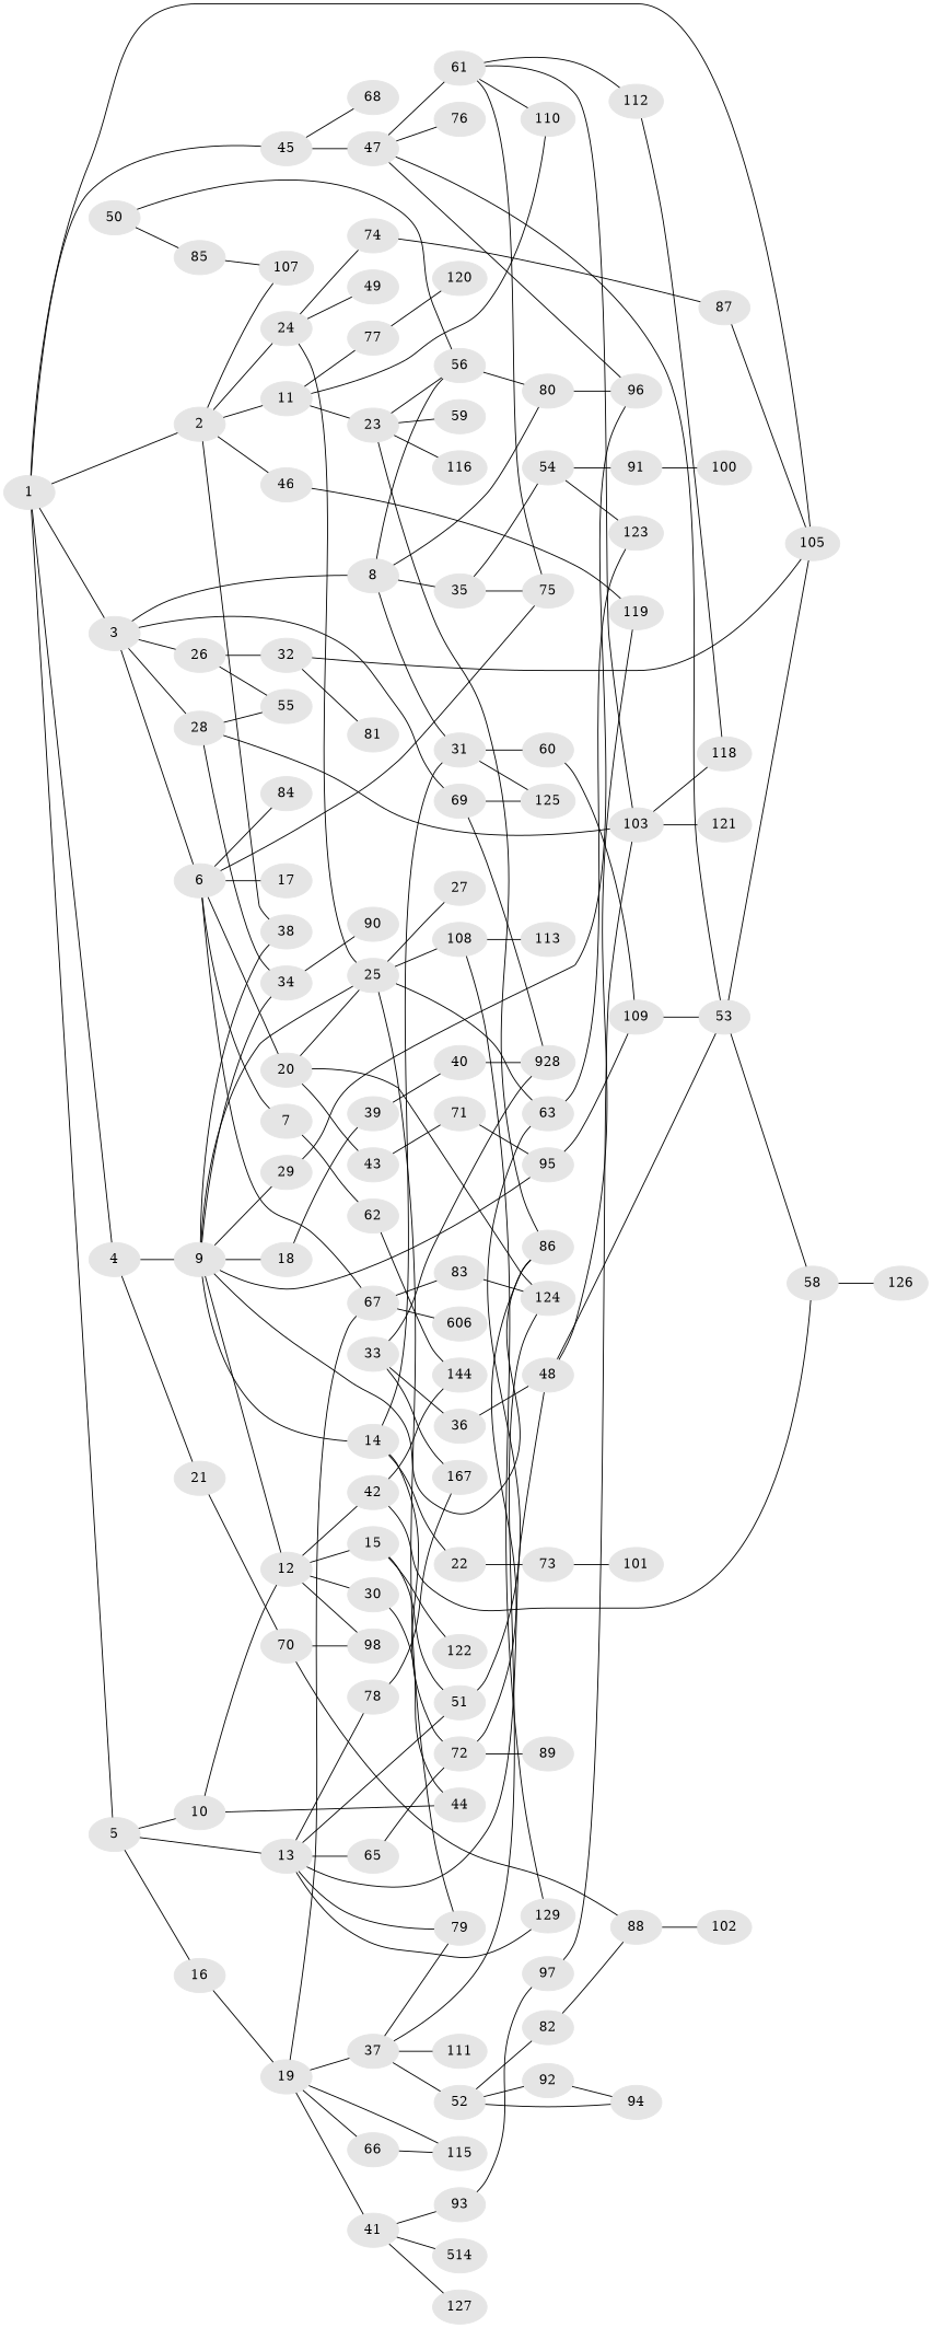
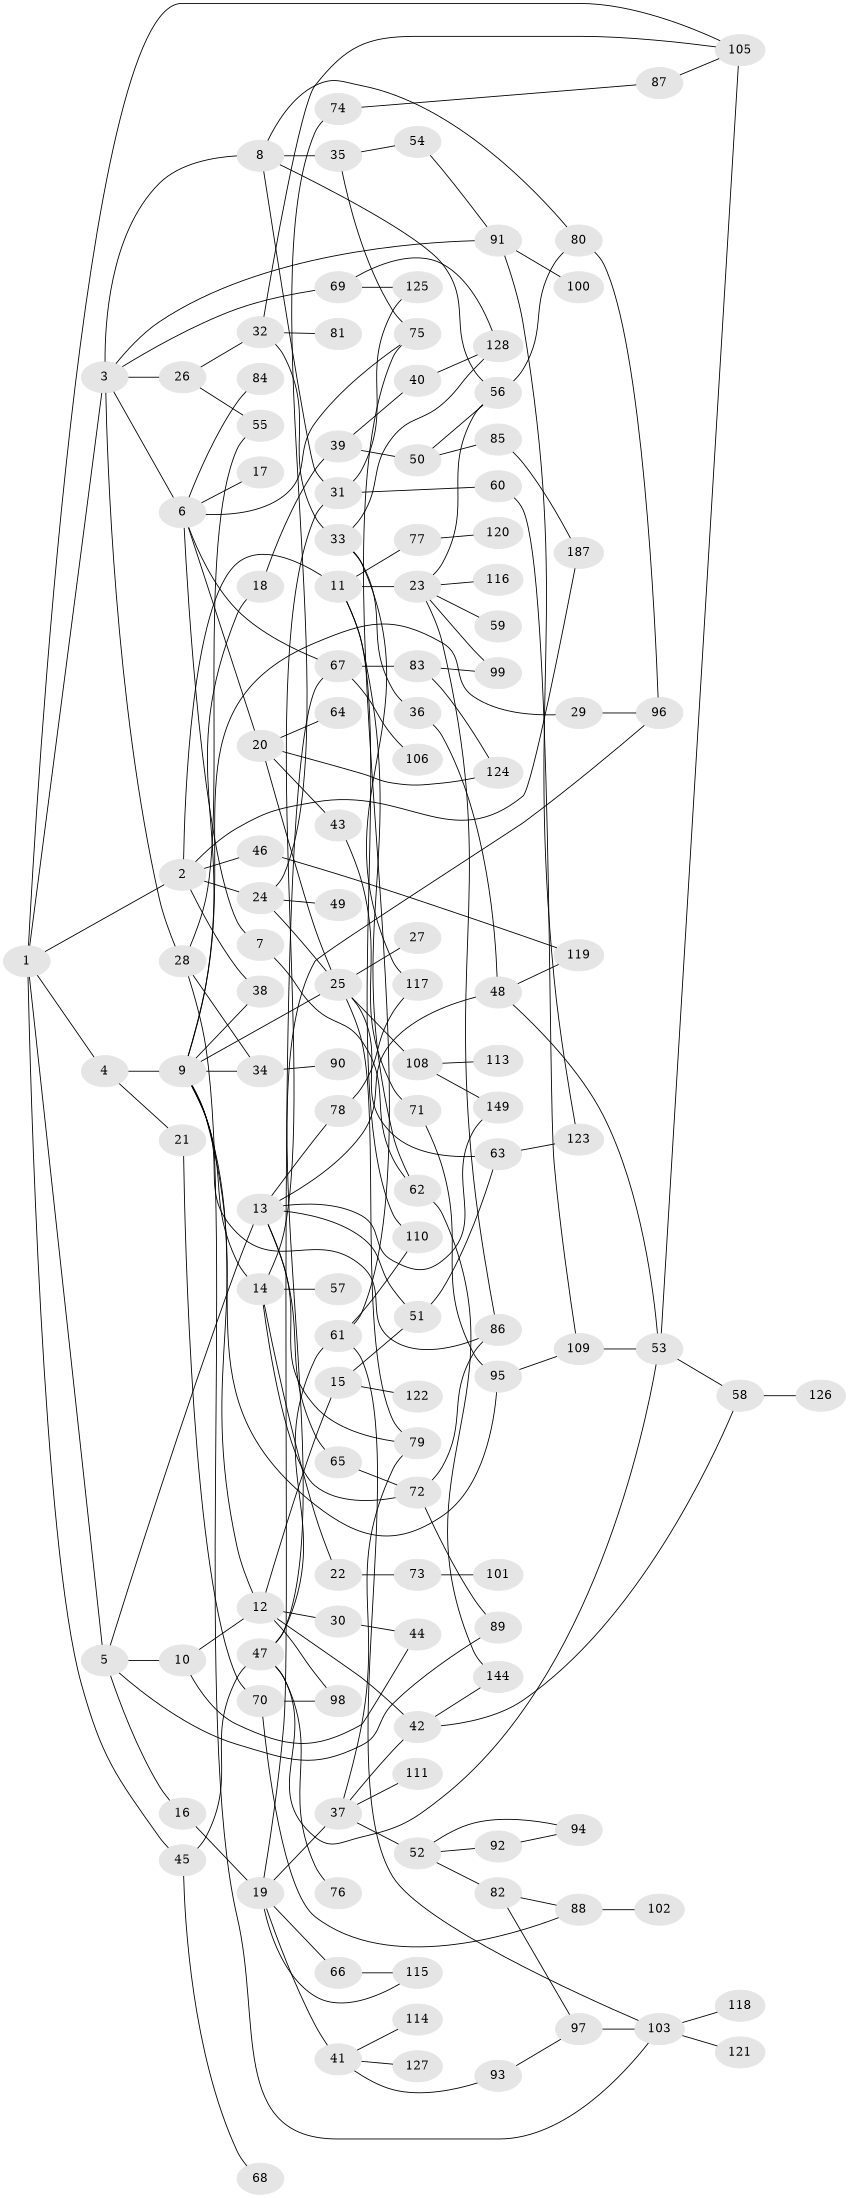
  graph {
    rankdir=LR
    node [color=gray90 style=filled]
    1
    2
    3
    4
    5
    45
    105
    11
    24
    38
    46
-   107
+   107 [label=187]
    6
    8
    26
    28
    69
    91
    9
    21
    10
    13
    16
    89
    47
    68
    62
    23
    77
    110
    25
    49
    74
    119
    7
    17
    20
    67
    75
    84
    31
    35
    56
    80
    32
    55
    34
    103
    125
-   128 [label=928]
+   128
    123
    100
    12
    14
    18
    29
    86
    95
    70
    44
    48
    51
    65
    78
    79
-   129
+   129 [label=149]
    19
    43
+   64
    124
    83
-   106 [label=606]
+   106
    n73 [label=144]
    60
    54
    96
    15
    30
    42
    98
    22
+   57
    72
    39
    27
    63
    108
    90
    109
    59
+   99
    116
    120
    122
    58
    53
-   117 [label=167]
+   117
    73
    37
    41
    66
    115
    40
    50
    52
    111
    93
-   114 [label=514]
+   114
    127
    71
    88
    101
    87
    113
    33
    81
    118
    121
    36
    82
    92
    94
    85
    97
    126
    61
    76
-   112
    102
    1 -- 2
    1 -- 3
    1 -- 4
    1 -- 5
    1 -- 45
    1 -- 105
    2 -- 11
    2 -- 24
    2 -- 38
    2 -- 46
    2 -- 107
    3 -- 6
    3 -- 8
    3 -- 26
    3 -- 28
    3 -- 69
+   3 -- 91
    4 -- 9
    4 -- 21
    5 -- 10
    5 -- 13
    5 -- 16
+   5 -- 89
    45 -- 47
    45 -- 68
+   11 -- 62
    11 -- 23
    11 -- 77
    11 -- 110
    24 -- 25
    24 -- 49
    24 -- 74
    46 -- 119
    6 -- 7
    6 -- 17
    6 -- 20
    6 -- 67
    6 -- 75
    6 -- 84
    8 -- 31
    8 -- 35
    8 -- 56
    8 -- 80
    26 -- 32
    26 -- 55
    28 -- 55
    28 -- 34
    28 -- 103
    69 -- 125
    69 -- 128
-   54 -- 123
+   91 -- 123
    91 -- 100
    9 -- 38
    9 -- 25
    9 -- 34
    9 -- 12
    9 -- 14
    9 -- 18
    9 -- 29
    9 -- 86
    9 -- 95
    21 -- 70
    10 -- 12
    10 -- 44
    13 -- 48
    13 -- 51
    13 -- 65
    13 -- 78
    13 -- 79
    13 -- 129
    16 -- 19
    47 -- 96
    47 -- 53
    47 -- 61
    47 -- 76
    62 -- n73
    23 -- 56
    23 -- 86
    23 -- 59
+   23 -- 99
    23 -- 116
    77 -- 120
    25 -- 79
    25 -- 27
    25 -- 63
    25 -- 108
    74 -- 87
    7 -- 62
    20 -- 25
    20 -- 43
+   20 -- 64
    20 -- 124
    67 -- 83
    67 -- 106
    31 -- 125
    31 -- 60
    35 -- 75
    35 -- 54
    56 -- 80
    80 -- 96
    32 -- 105
+   32 -- 33
    32 -- 81
    34 -- 90
    103 -- 118
    103 -- 121
    12 -- 15
    12 -- 30
    12 -- 42
    12 -- 98
    14 -- 31
    14 -- 22
+   14 -- 57
    14 -- 72
    18 -- 39
    29 -- 96
    95 -- 109
    70 -- 98
    70 -- 88
    48 -- 119
    48 -- 53
    51 -- 63
    65 -- 72
    78 -- 117
    19 -- 67
    19 -- 37
    19 -- 41
    19 -- 66
    19 -- 115
    43 -- 71
    83 -- 124
+   83 -- 99
    60 -- 109
    54 -- 91
    15 -- 51
    15 -- 122
    30 -- 44
    42 -- n73
    42 -- 58
    22 -- 73
    72 -- 89
    72 -- 86
    39 -- 40
+   39 -- 50
    63 -- 123
    108 -- 129
    108 -- 113
    109 -- 53
    58 -- 126
    53 -- 105
    53 -- 58
    73 -- 101
    37 -- 79
-   37 -- 124
+   37 -- 42
    37 -- 52
    37 -- 111
    41 -- 93
    41 -- 114
    41 -- 127
    66 -- 115
    40 -- 128
    50 -- 56
    50 -- 85
    52 -- 82
    52 -- 92
    52 -- 94
    93 -- 97
    71 -- 95
    88 -- 102
    87 -- 105
    33 -- 128
    33 -- 117
    33 -- 36
    36 -- 48
    82 -- 88
+   82 -- 97
    92 -- 94
    85 -- 107
    97 -- 103
    61 -- 110
    61 -- 75
    61 -- 103
-   61 -- 112
-   112 -- 118
  }
